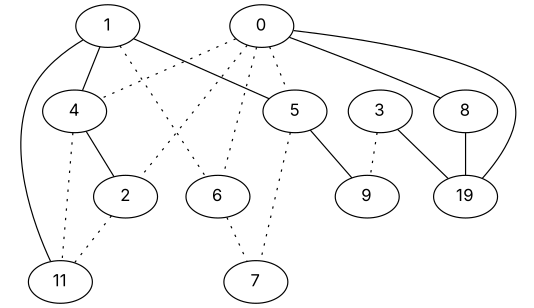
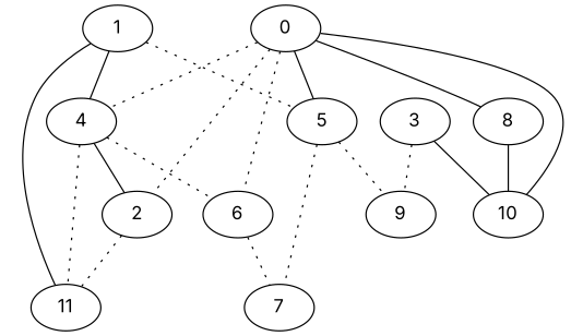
  graph {
    fontname=Inter
    node [fontname=Inter]
    edge [fontname=Inter style=dotted]
    n1 [label=0]
    n2 [label=2]
    n3 [label=4]
    n4 [label=5]
    n5 [label=6]
    n6 [label=8]
-   n7 [label=19]
+   n7 [label=10]
    n8 [label=11]
    n9 [label=7]
    n10 [label=9]
    n11 [label=1]
    n12 [label=3]
    n1 -- n2
    n1 -- n3
-   n1 -- n4
+   n1 -- n4 [style=solid]
    n1 -- n5
    n1 -- n6 [style=""]
    n1 -- n7 [style=""]
    n2 -- n8
    n3 -- n2 [style=""]
    n3 -- n8
    n4 -- n9
-   n4 -- n10 [style=""]
+   n4 -- n10
    n5 -- n9
    n6 -- n7 [style=""]
    n11 -- n3 [style=""]
-   n11 -- n4 [style=solid]
-   n11 -- n5
+   n11 -- n4
+   n3 -- n5
    n11 -- n8 [style=""]
    n12 -- n7 [style=""]
    n12 -- n10
  }
